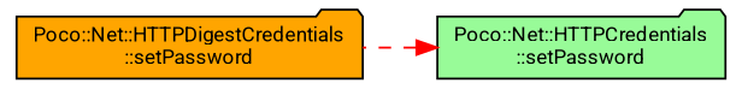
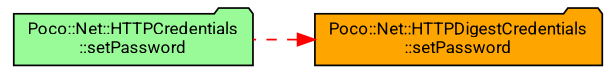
  digraph {
    rankdir=RL
    fontname=Roboto
    node [color=black fontname=Roboto fontsize=10 shape=folder style=filled]
    n1 [fillcolor=orange fontcolor=black height=0.2 label="Poco::Net::HTTPDigestCredentials\l::setPassword" width=0.4]
    n2 [fillcolor=palegreen height=0.2 label="Poco::Net::HTTPCredentials\l::setPassword" width=0.4]
-   n2 -> n1 [color=red dir=back fontname=Roboto fontsize=10 labelfontname=Helvetica labelfontsize=10 style=dashed]
+   n1 -> n2 [color=red dir=back fontname=Roboto fontsize=10 labelfontname=Helvetica labelfontsize=10 style=dashed]
  }
